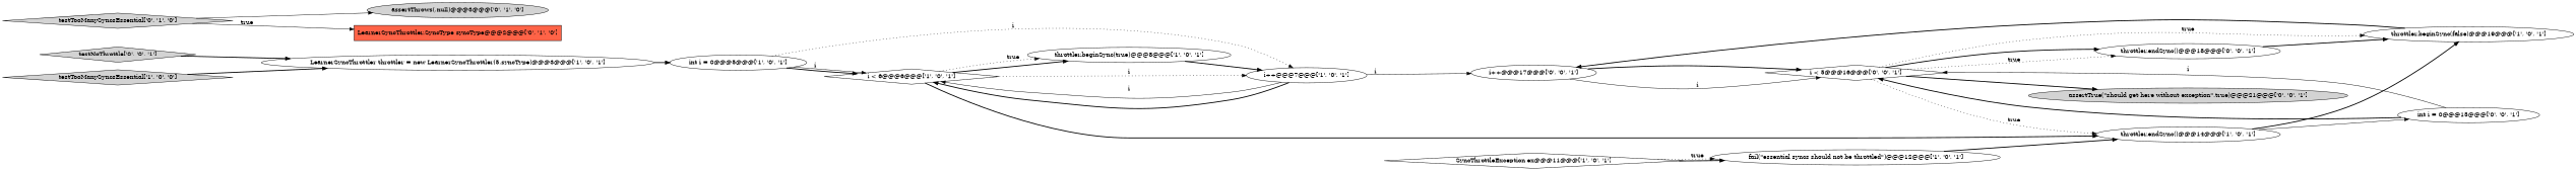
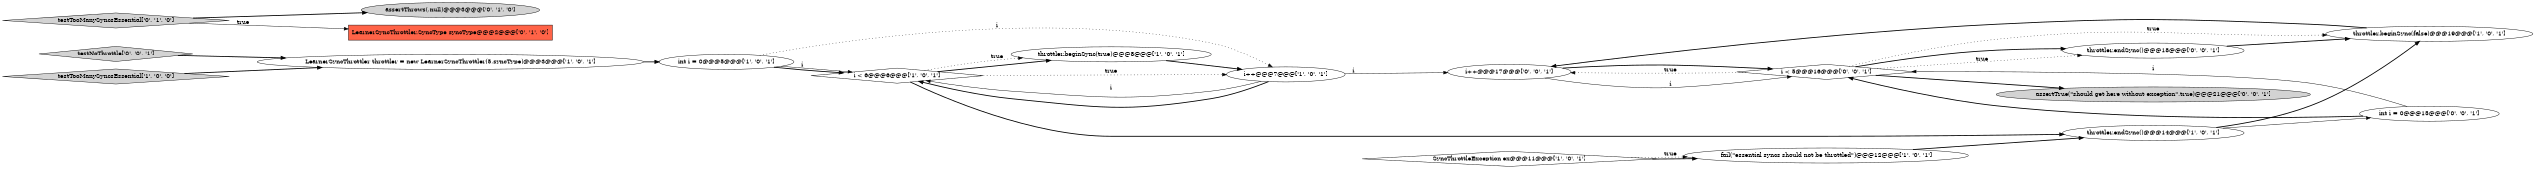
  digraph {
    rankdir=LR
    node [fillcolor=white shape=ellipse style=filled]
    edge [style=bold]
    n1 [label="i++@@@17@@@['0', '0', '1']"]
    n2 [label="i < 5@@@16@@@['0', '0', '1']" shape=diamond]
    n3 [label="throttler.endSync()@@@18@@@['0', '0', '1']"]
    n4 [label="throttler.beginSync(false)@@@19@@@['1', '0', '1']"]
    n5 [fillcolor=lightgray label="assertTrue(\"should get here without exception\",true)@@@21@@@['0', '0', '1']"]
    n6 [label="throttler.beginSync(true)@@@8@@@['1', '0', '1']"]
    n7 [label="i++@@@7@@@['1', '0', '1']"]
    n8 [label="i < 6@@@6@@@['1', '0', '1']" shape=diamond]
    n9 [label="throttler.endSync()@@@14@@@['1', '0', '1']"]
    n10 [label="int i = 0@@@15@@@['0', '0', '1']"]
    n11 [label="fail(\"essential syncs should not be throttled\")@@@12@@@['1', '0', '1']"]
    n12 [fillcolor=lightgray label="assertThrows(,null)@@@3@@@['0', '1', '0']"]
    n13 [fillcolor=lightgray label="testTooManySyncsEssential['0', '1', '0']" shape=diamond]
    n14 [fillcolor=tomato label="LearnerSyncThrottler.SyncType syncType@@@2@@@['0', '1', '0']" shape=box]
    n15 [fillcolor=lightgray label="testNoThrottle['0', '0', '1']" shape=diamond]
    n16 [label="LearnerSyncThrottler throttler = new LearnerSyncThrottler(5,syncType)@@@3@@@['1', '0', '1']"]
    n17 [label="int i = 0@@@5@@@['1', '0', '1']"]
    n18 [label="SyncThrottleException ex@@@11@@@['1', '0', '1']" shape=diamond]
    n19 [fillcolor=lightgray label="testTooManySyncsEssential['1', '0', '0']" shape=diamond]
    n1 -> n2 [label=i style=solid]
    n1 -> n2
-   n2 -> n9 [label=true style=dotted]
+   n2 -> n1 [label=true style=dotted]
    n2 -> n3
    n2 -> n3 [label=true style=dotted]
    n2 -> n4 [label=true style=dotted]
    n2 -> n5
    n3 -> n4
    n4 -> n1
    n6 -> n7
    n7 -> n1 [label=i style=solid]
    n7 -> n8 [label=i style=solid]
    n7 -> n8
    n8 -> n6 [label=true style=dotted]
    n8 -> n6
-   n8 -> n7 [label=i style=dotted]
+   n8 -> n7 [label=true style=dotted]
    n8 -> n9
    n9 -> n4
    n9 -> n10 [style=solid]
    n10 -> n2 [label=i style=solid]
    n10 -> n2
    n11 -> n9
-   n13 -> n12 [style=solid]
+   n13 -> n12
    n13 -> n14 [label=true style=solid]
    n15 -> n16
    n16 -> n17
    n17 -> n7 [label=i style=dotted]
    n17 -> n8 [label=i style=solid]
    n17 -> n8
    n18 -> n11 [label=true style=dotted]
    n18 -> n11
    n19 -> n16
  }
